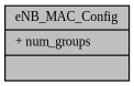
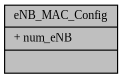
  digraph {
    fontname="Liberation Serif"
-   n1 [color=black fillcolor=grey75 fontcolor=black fontname="Liberation Serif" fontsize=10 height=0.2 label="{eNB_MAC_Config\n|+ num_groups\l|}" shape=record style=filled width=0.4]
+   n1 [color=black fillcolor=grey75 fontcolor=black fontname="Liberation Serif" fontsize=10 height=0.2 label="{eNB_MAC_Config\n|+ num_eNB\l|}" shape=record style=filled width=0.4]
  }
